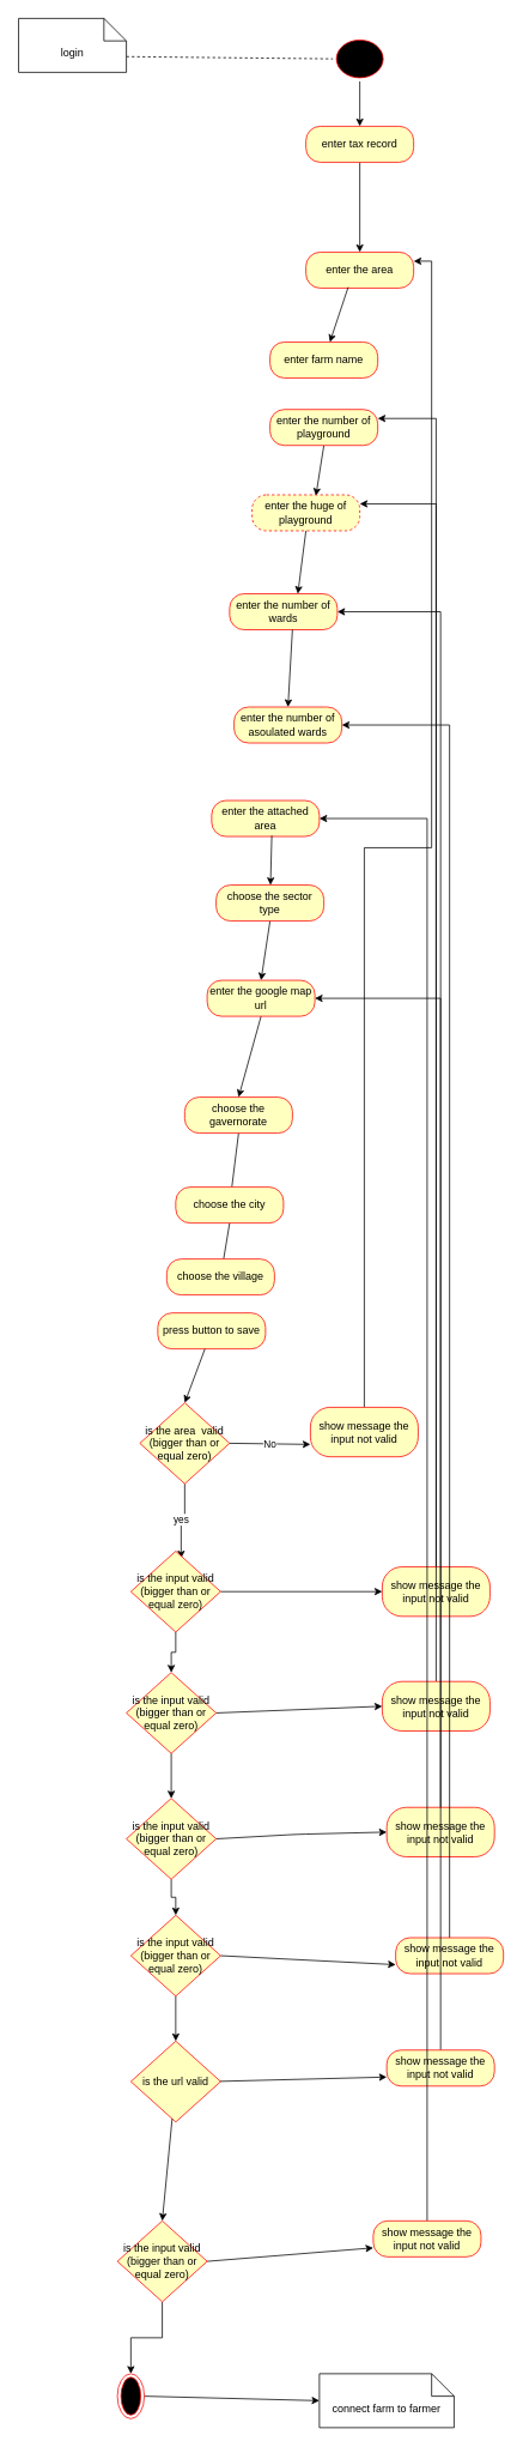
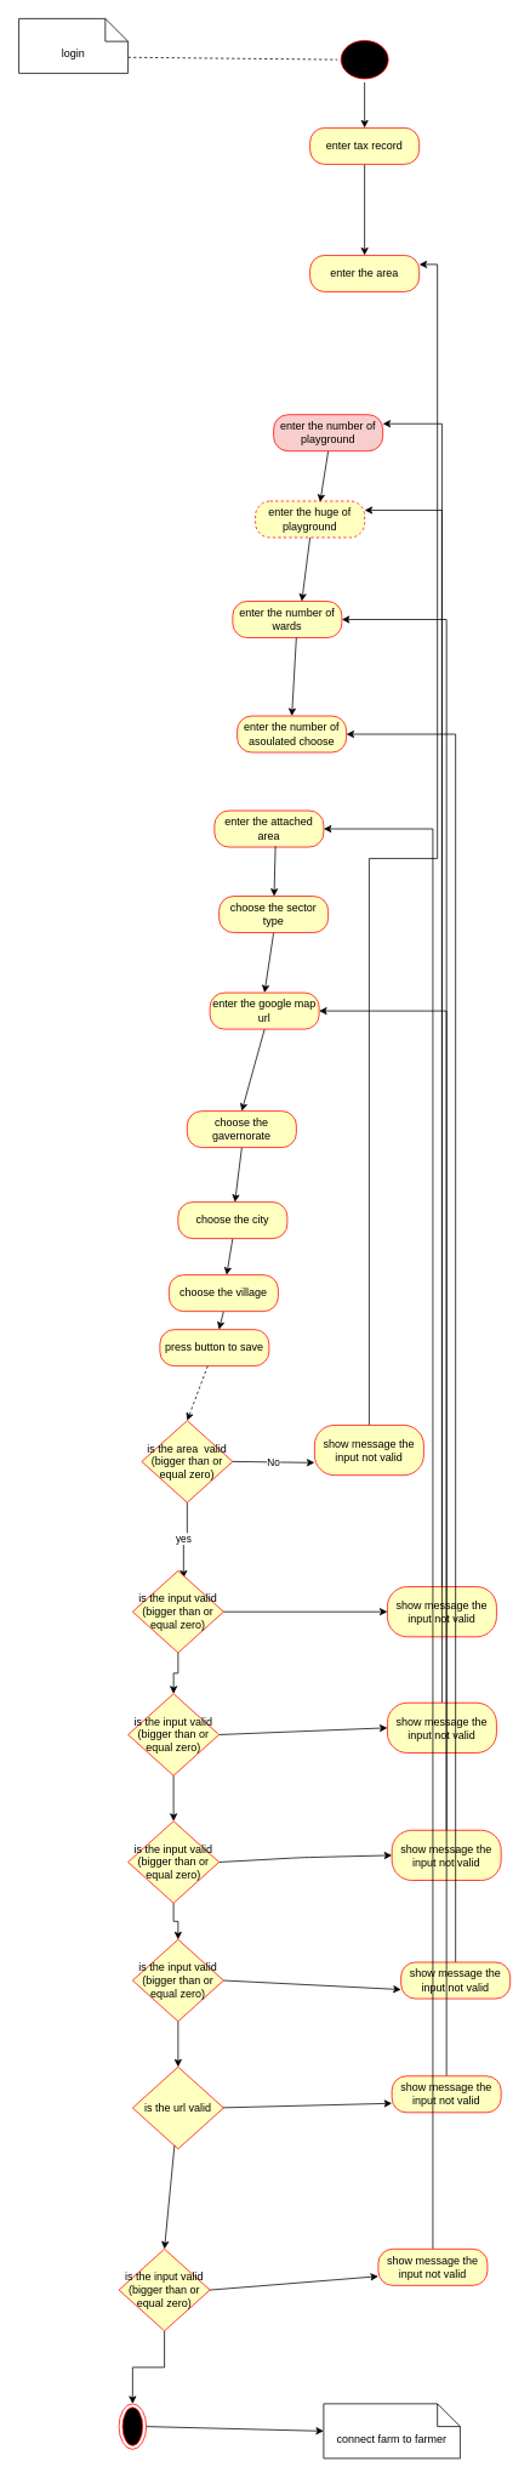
  <mxCell id="0" />
  <mxCell id="1" parent="0" />
  <mxCell id="2" style="edgeStyle=none;html=1;entryX=0.5;entryY=0;entryDx=0;entryDy=0;" parent="1" source="3" target="5" edge="1"><mxGeometry relative="1" as="geometry" /></mxCell>
  <mxCell id="3" value="" style="ellipse;html=1;shape=startState;fillColor=#000000;strokeColor=#ff0000;" parent="1" vertex="1"><mxGeometry x="370" y="40" width="60" height="50" as="geometry" /></mxCell>
  <mxCell id="4" style="edgeStyle=none;html=1;exitX=0.5;exitY=1;exitDx=0;exitDy=0;" parent="1" source="5" target="6" edge="1"><mxGeometry relative="1" as="geometry" /></mxCell>
  <mxCell id="5" value="enter tax record" style="rounded=1;whiteSpace=wrap;html=1;arcSize=40;fontColor=#000000;fillColor=#ffffc0;strokeColor=#ff0000;" parent="1" vertex="1"><mxGeometry x="340" y="140" width="120" height="40" as="geometry" /></mxCell>
  <mxCell id="6" value="enter the area" style="rounded=1;whiteSpace=wrap;html=1;arcSize=40;fontColor=#000000;fillColor=#ffffc0;strokeColor=#ff0000;" parent="1" vertex="1"><mxGeometry x="340" y="280" width="120" height="40" as="geometry" /></mxCell>
- <mxCell id="7" value="enter farm name" style="rounded=1;whiteSpace=wrap;html=1;arcSize=40;fontColor=#000000;fillColor=#ffffc0;strokeColor=#ff0000;" parent="1" vertex="1"><mxGeometry x="300" y="380" width="120" height="40" as="geometry" /></mxCell>
- <mxCell id="8" style="edgeStyle=none;html=1;exitX=0.392;exitY=0.975;exitDx=0;exitDy=0;exitPerimeter=0;" parent="1" source="6" target="7" edge="1"><mxGeometry relative="1" as="geometry"><mxPoint x="390" y="460" as="sourcePoint" /></mxGeometry></mxCell>
  <mxCell id="9" style="edgeStyle=none;html=1;exitX=0.5;exitY=1;exitDx=0;exitDy=0;entryX=0.592;entryY=0.025;entryDx=0;entryDy=0;entryPerimeter=0;" parent="1" source="10" target="12" edge="1"><mxGeometry relative="1" as="geometry"><mxPoint x="350" y="545" as="targetPoint" /></mxGeometry></mxCell>
- <mxCell id="10" value="enter the number of playground" style="rounded=1;whiteSpace=wrap;html=1;arcSize=40;fontColor=#000000;fillColor=#ffffc0;strokeColor=#ff0000;" parent="1" vertex="1"><mxGeometry x="300" y="455" width="120" height="40" as="geometry" /></mxCell>
+ <mxCell id="10" value="enter the number of playground" style="rounded=1;whiteSpace=wrap;html=1;arcSize=40;fontColor=#000000;fillColor=#f8cecc;strokeColor=#ff0000;" parent="1" vertex="1"><mxGeometry x="300" y="455" width="120" height="40" as="geometry" /></mxCell>
  <mxCell id="11" style="edgeStyle=none;html=1;exitX=0.5;exitY=1;exitDx=0;exitDy=0;entryX=0.633;entryY=0;entryDx=0;entryDy=0;entryPerimeter=0;" parent="1" source="12" target="13" edge="1"><mxGeometry relative="1" as="geometry"><mxPoint x="330" y="640" as="targetPoint" /></mxGeometry></mxCell>
  <mxCell id="12" value="enter the huge of playground" style="rounded=1;whiteSpace=wrap;html=1;arcSize=40;fontColor=#000000;fillColor=#ffffc0;strokeColor=#ff0000;dashed=1;" parent="1" vertex="1"><mxGeometry x="280" y="550" width="120" height="40" as="geometry" /></mxCell>
  <mxCell id="13" value="enter the number of wards" style="rounded=1;whiteSpace=wrap;html=1;arcSize=40;fontColor=#000000;fillColor=#ffffc0;strokeColor=#ff0000;" parent="1" vertex="1"><mxGeometry x="255" y="660" width="120" height="40" as="geometry" /></mxCell>
  <mxCell id="14" style="edgeStyle=none;html=1;exitX=0.583;exitY=1.05;exitDx=0;exitDy=0;entryX=0.5;entryY=0;entryDx=0;entryDy=0;exitPerimeter=0;" parent="1" target="15" edge="1"><mxGeometry relative="1" as="geometry"><mxPoint x="324.96" y="700" as="sourcePoint" /></mxGeometry></mxCell>
- <mxCell id="15" value="enter the number of asoulated wards" style="rounded=1;whiteSpace=wrap;html=1;arcSize=40;fontColor=#000000;fillColor=#ffffc0;strokeColor=#ff0000;" parent="1" vertex="1"><mxGeometry x="260" y="786" width="120" height="40" as="geometry" /></mxCell>
+ <mxCell id="15" value="enter the number of asoulated choose" style="rounded=1;whiteSpace=wrap;html=1;arcSize=40;fontColor=#000000;fillColor=#ffffc0;strokeColor=#ff0000;" parent="1" vertex="1"><mxGeometry x="260" y="786" width="120" height="40" as="geometry" /></mxCell>
  <mxCell id="16" value="enter the attached area" style="rounded=1;whiteSpace=wrap;html=1;arcSize=40;fontColor=#000000;fillColor=#ffffc0;strokeColor=#ff0000;" parent="1" vertex="1"><mxGeometry x="235" y="890" width="120" height="40" as="geometry" /></mxCell>
  <mxCell id="17" style="edgeStyle=none;html=1;exitX=0.558;exitY=0.975;exitDx=0;exitDy=0;exitPerimeter=0;" parent="1" source="16" target="19" edge="1"><mxGeometry relative="1" as="geometry"><mxPoint x="280" y="960" as="sourcePoint" /></mxGeometry></mxCell>
  <mxCell id="18" style="edgeStyle=none;html=1;exitX=0.5;exitY=1;exitDx=0;exitDy=0;entryX=0.5;entryY=0;entryDx=0;entryDy=0;" parent="1" source="19" target="21" edge="1"><mxGeometry relative="1" as="geometry" /></mxCell>
  <mxCell id="19" value="choose the sector type" style="rounded=1;whiteSpace=wrap;html=1;arcSize=40;fontColor=#000000;fillColor=#ffffc0;strokeColor=#ff0000;" parent="1" vertex="1"><mxGeometry x="240" y="984" width="120" height="40" as="geometry" /></mxCell>
  <mxCell id="20" style="edgeStyle=none;html=1;exitX=0.5;exitY=1;exitDx=0;exitDy=0;entryX=0.5;entryY=0;entryDx=0;entryDy=0;" parent="1" source="21" target="23" edge="1"><mxGeometry relative="1" as="geometry"><mxPoint x="290" y="1180" as="targetPoint" /></mxGeometry></mxCell>
  <mxCell id="21" value="enter the google map url" style="rounded=1;whiteSpace=wrap;html=1;arcSize=40;fontColor=#000000;fillColor=#ffffc0;strokeColor=#ff0000;" parent="1" vertex="1"><mxGeometry x="230" y="1090" width="120" height="40" as="geometry" /></mxCell>
- <mxCell id="22" style="edgeStyle=none;html=1;exitX=0.5;exitY=1;exitDx=0;exitDy=0;endArrow=none;" parent="1" source="23" target="25" edge="1"><mxGeometry relative="1" as="geometry" /></mxCell>
+ <mxCell id="22" style="edgeStyle=none;html=1;exitX=0.5;exitY=1;exitDx=0;exitDy=0;" parent="1" source="23" target="25" edge="1"><mxGeometry relative="1" as="geometry" /></mxCell>
  <mxCell id="23" value="choose the gavernorate" style="rounded=1;whiteSpace=wrap;html=1;arcSize=40;fontColor=#000000;fillColor=#ffffc0;strokeColor=#ff0000;" parent="1" vertex="1"><mxGeometry x="205" y="1220" width="120" height="40" as="geometry" /></mxCell>
- <mxCell id="24" style="edgeStyle=none;html=1;exitX=0.5;exitY=1;exitDx=0;exitDy=0;endArrow=none;" parent="1" source="25" target="27" edge="1"><mxGeometry relative="1" as="geometry" /></mxCell>
+ <mxCell id="24" style="edgeStyle=none;html=1;exitX=0.5;exitY=1;exitDx=0;exitDy=0;" parent="1" source="25" target="27" edge="1"><mxGeometry relative="1" as="geometry" /></mxCell>
  <mxCell id="25" value="choose the city" style="rounded=1;whiteSpace=wrap;html=1;arcSize=40;fontColor=#000000;fillColor=#ffffc0;strokeColor=#ff0000;" parent="1" vertex="1"><mxGeometry x="195" y="1320" width="120" height="40" as="geometry" /></mxCell>
+ <mxCell id="26" style="edgeStyle=none;html=1;exitX=0.5;exitY=1;exitDx=0;exitDy=0;" parent="1" source="27" target="28" edge="1"><mxGeometry relative="1" as="geometry" /></mxCell>
  <mxCell id="27" value="choose the village" style="rounded=1;whiteSpace=wrap;html=1;arcSize=40;fontColor=#000000;fillColor=#ffffc0;strokeColor=#ff0000;" parent="1" vertex="1"><mxGeometry x="185" y="1400" width="120" height="40" as="geometry" /></mxCell>
  <mxCell id="28" value="press button to save" style="rounded=1;whiteSpace=wrap;html=1;arcSize=40;fontColor=#000000;fillColor=#ffffc0;strokeColor=#ff0000;" parent="1" vertex="1"><mxGeometry x="175" y="1460" width="120" height="40" as="geometry" /></mxCell>
  <mxCell id="29" style="edgeStyle=none;html=1;exitX=0;exitY=0;exitDx=120;exitDy=42.5;exitPerimeter=0;entryX=0;entryY=0.5;entryDx=0;entryDy=0;dashed=1;endArrow=none;endFill=0;" parent="1" source="30" target="3" edge="1"><mxGeometry relative="1" as="geometry" /></mxCell>
  <mxCell id="30" value="login" style="shape=note2;boundedLbl=1;whiteSpace=wrap;html=1;size=25;verticalAlign=top;align=center;" parent="1" vertex="1"><mxGeometry x="20" y="20" width="120" height="60" as="geometry" /></mxCell>
- <mxCell id="31" style="edgeStyle=none;html=1;entryX=0.5;entryY=0;entryDx=0;entryDy=0;" edge="1" parent="1" target="34" source="28"><mxGeometry relative="1" as="geometry"><mxPoint x="235" y="1510" as="sourcePoint" /></mxGeometry></mxCell>
+ <mxCell id="31" style="edgeStyle=none;html=1;entryX=0.5;entryY=0;entryDx=0;entryDy=0;dashed=1;" edge="1" parent="1" target="34" source="28"><mxGeometry relative="1" as="geometry"><mxPoint x="235" y="1510" as="sourcePoint" /></mxGeometry></mxCell>
  <mxCell id="32" value="No" style="edgeStyle=none;html=1;exitX=1;exitY=0.5;exitDx=0;exitDy=0;entryX=0;entryY=0.75;entryDx=0;entryDy=0;" edge="1" parent="1" source="34" target="36"><mxGeometry relative="1" as="geometry" /></mxCell>
  <mxCell id="33" value="yes" style="edgeStyle=orthogonalEdgeStyle;rounded=0;orthogonalLoop=1;jettySize=auto;html=1;exitX=0.5;exitY=1;exitDx=0;exitDy=0;entryX=0.56;entryY=0.089;entryDx=0;entryDy=0;entryPerimeter=0;" edge="1" parent="1" source="34" target="42"><mxGeometry relative="1" as="geometry" /></mxCell>
  <mxCell id="34" value="is the area&amp;nbsp; valid (bigger than or equal zero)" style="rhombus;whiteSpace=wrap;html=1;fillColor=#ffffc0;strokeColor=#ff0000;" vertex="1" parent="1"><mxGeometry x="155" y="1560" width="100" height="90" as="geometry" /></mxCell>
  <mxCell id="35" style="edgeStyle=orthogonalEdgeStyle;rounded=0;orthogonalLoop=1;jettySize=auto;html=1;exitX=0.5;exitY=0;exitDx=0;exitDy=0;entryX=1;entryY=0.25;entryDx=0;entryDy=0;" edge="1" parent="1" source="36" target="6"><mxGeometry relative="1" as="geometry" /></mxCell>
  <mxCell id="36" value="show message the input not valid" style="rounded=1;whiteSpace=wrap;html=1;arcSize=40;fontColor=#000000;fillColor=#ffffc0;strokeColor=#ff0000;" vertex="1" parent="1"><mxGeometry x="345" y="1565" width="120" height="55" as="geometry" /></mxCell>
  <mxCell id="37" style="edgeStyle=none;html=1;exitX=1;exitY=0.5;exitDx=0;exitDy=0;entryX=0;entryY=0.5;entryDx=0;entryDy=0;entryPerimeter=0;endArrow=classic;endFill=1;" edge="1" parent="1" source="38" target="39"><mxGeometry relative="1" as="geometry" /></mxCell>
  <mxCell id="38" value="" style="ellipse;html=1;shape=endState;fillColor=#000000;strokeColor=#ff0000;" vertex="1" parent="1"><mxGeometry x="130" y="2640" width="30" height="50" as="geometry" /></mxCell>
  <mxCell id="39" value="connect farm to farmer" style="shape=note2;boundedLbl=1;whiteSpace=wrap;html=1;size=25;verticalAlign=top;align=center;" vertex="1" parent="1"><mxGeometry x="355" y="2640" width="150" height="60" as="geometry" /></mxCell>
  <mxCell id="40" style="edgeStyle=none;html=1;exitX=1;exitY=0.5;exitDx=0;exitDy=0;" edge="1" parent="1" source="42" target="44"><mxGeometry relative="1" as="geometry"><mxPoint x="385" y="1775" as="targetPoint" /></mxGeometry></mxCell>
  <mxCell id="41" style="edgeStyle=orthogonalEdgeStyle;rounded=0;orthogonalLoop=1;jettySize=auto;html=1;" edge="1" parent="1" source="42" target="47"><mxGeometry relative="1" as="geometry" /></mxCell>
  <mxCell id="42" value="is the input valid (bigger than or equal zero)" style="rhombus;whiteSpace=wrap;html=1;fillColor=#ffffc0;strokeColor=#ff0000;" vertex="1" parent="1"><mxGeometry x="145" y="1725" width="100" height="90" as="geometry" /></mxCell>
  <mxCell id="43" style="edgeStyle=orthogonalEdgeStyle;rounded=0;orthogonalLoop=1;jettySize=auto;html=1;exitX=0.5;exitY=0;exitDx=0;exitDy=0;entryX=1;entryY=0.25;entryDx=0;entryDy=0;" edge="1" parent="1" source="44" target="10"><mxGeometry relative="1" as="geometry" /></mxCell>
  <mxCell id="44" value="show message the input not valid" style="rounded=1;whiteSpace=wrap;html=1;arcSize=40;fontColor=#000000;fillColor=#ffffc0;strokeColor=#ff0000;" vertex="1" parent="1"><mxGeometry x="425" y="1742.5" width="120" height="55" as="geometry" /></mxCell>
  <mxCell id="45" style="edgeStyle=none;html=1;exitX=1;exitY=0.5;exitDx=0;exitDy=0;entryX=0;entryY=0.5;entryDx=0;entryDy=0;" edge="1" parent="1" source="47" target="49"><mxGeometry relative="1" as="geometry"><mxPoint x="390" y="1895" as="targetPoint" /></mxGeometry></mxCell>
  <mxCell id="46" style="edgeStyle=none;html=1;exitX=0.5;exitY=1;exitDx=0;exitDy=0;entryX=0.5;entryY=0;entryDx=0;entryDy=0;" edge="1" parent="1" source="47" target="52"><mxGeometry relative="1" as="geometry"><mxPoint x="190" y="2000" as="targetPoint" /></mxGeometry></mxCell>
  <mxCell id="47" value="is the input valid (bigger than or equal zero)" style="rhombus;whiteSpace=wrap;html=1;fillColor=#ffffc0;strokeColor=#ff0000;" vertex="1" parent="1"><mxGeometry x="140" y="1860" width="100" height="90" as="geometry" /></mxCell>
  <mxCell id="48" style="edgeStyle=orthogonalEdgeStyle;rounded=0;orthogonalLoop=1;jettySize=auto;html=1;exitX=0.5;exitY=0;exitDx=0;exitDy=0;entryX=1;entryY=0.25;entryDx=0;entryDy=0;" edge="1" parent="1" source="49" target="12"><mxGeometry relative="1" as="geometry" /></mxCell>
  <mxCell id="49" value="show message the input not valid" style="rounded=1;whiteSpace=wrap;html=1;arcSize=40;fontColor=#000000;fillColor=#ffffc0;strokeColor=#ff0000;" vertex="1" parent="1"><mxGeometry x="425" y="1870" width="120" height="55" as="geometry" /></mxCell>
  <mxCell id="50" style="edgeStyle=none;html=1;exitX=1;exitY=0.5;exitDx=0;exitDy=0;entryX=0;entryY=0.5;entryDx=0;entryDy=0;" edge="1" parent="1" source="52" target="54"><mxGeometry relative="1" as="geometry"><mxPoint x="390" y="2040" as="targetPoint" /><Array as="points"><mxPoint x="330" y="2040" /></Array></mxGeometry></mxCell>
  <mxCell id="51" style="edgeStyle=orthogonalEdgeStyle;rounded=0;orthogonalLoop=1;jettySize=auto;html=1;exitX=0.5;exitY=1;exitDx=0;exitDy=0;" edge="1" parent="1" source="52" target="57"><mxGeometry relative="1" as="geometry" /></mxCell>
  <mxCell id="52" value="is the input valid (bigger than or equal zero)" style="rhombus;whiteSpace=wrap;html=1;fillColor=#ffffc0;strokeColor=#ff0000;" vertex="1" parent="1"><mxGeometry x="140" y="2000" width="100" height="90" as="geometry" /></mxCell>
  <mxCell id="53" style="edgeStyle=orthogonalEdgeStyle;rounded=0;orthogonalLoop=1;jettySize=auto;html=1;exitX=0.5;exitY=0;exitDx=0;exitDy=0;entryX=1;entryY=0.5;entryDx=0;entryDy=0;" edge="1" parent="1" source="54" target="13"><mxGeometry relative="1" as="geometry" /></mxCell>
  <mxCell id="54" value="show message the input not valid" style="rounded=1;whiteSpace=wrap;html=1;arcSize=40;fontColor=#000000;fillColor=#ffffc0;strokeColor=#ff0000;" vertex="1" parent="1"><mxGeometry x="430" y="2010" width="120" height="55" as="geometry" /></mxCell>
  <mxCell id="55" style="edgeStyle=none;html=1;exitX=1;exitY=0.5;exitDx=0;exitDy=0;entryX=0;entryY=0.75;entryDx=0;entryDy=0;" edge="1" parent="1" source="57" target="59"><mxGeometry relative="1" as="geometry" /></mxCell>
  <mxCell id="56" style="edgeStyle=orthogonalEdgeStyle;rounded=0;orthogonalLoop=1;jettySize=auto;html=1;exitX=0.5;exitY=1;exitDx=0;exitDy=0;" edge="1" parent="1" source="57" target="61"><mxGeometry relative="1" as="geometry" /></mxCell>
  <mxCell id="57" value="is the input valid (bigger than or equal zero)" style="rhombus;whiteSpace=wrap;html=1;fillColor=#ffffc0;strokeColor=#ff0000;" vertex="1" parent="1"><mxGeometry x="145" y="2130" width="100" height="90" as="geometry" /></mxCell>
  <mxCell id="58" style="edgeStyle=orthogonalEdgeStyle;rounded=0;orthogonalLoop=1;jettySize=auto;html=1;exitX=0.5;exitY=0;exitDx=0;exitDy=0;entryX=1;entryY=0.5;entryDx=0;entryDy=0;" edge="1" parent="1" source="59" target="15"><mxGeometry relative="1" as="geometry" /></mxCell>
  <mxCell id="59" value="show message the input not valid" style="rounded=1;whiteSpace=wrap;html=1;arcSize=40;fontColor=#000000;fillColor=#ffffc0;strokeColor=#ff0000;" vertex="1" parent="1"><mxGeometry x="440" y="2155" width="120" height="40" as="geometry" /></mxCell>
  <mxCell id="60" style="edgeStyle=none;html=1;exitX=1;exitY=0.5;exitDx=0;exitDy=0;entryX=0;entryY=0.75;entryDx=0;entryDy=0;" edge="1" parent="1" target="63"><mxGeometry relative="1" as="geometry"><mxPoint x="235" y="2315" as="sourcePoint" /></mxGeometry></mxCell>
  <mxCell id="61" value="is the url valid" style="rhombus;whiteSpace=wrap;html=1;fillColor=#ffffc0;strokeColor=#ff0000;" vertex="1" parent="1"><mxGeometry x="145" y="2270" width="100" height="90" as="geometry" /></mxCell>
  <mxCell id="62" style="edgeStyle=orthogonalEdgeStyle;rounded=0;orthogonalLoop=1;jettySize=auto;html=1;exitX=0.5;exitY=0;exitDx=0;exitDy=0;entryX=1;entryY=0.5;entryDx=0;entryDy=0;" edge="1" parent="1" source="63" target="21"><mxGeometry relative="1" as="geometry" /></mxCell>
  <mxCell id="63" value="show message the input not valid" style="rounded=1;whiteSpace=wrap;html=1;arcSize=40;fontColor=#000000;fillColor=#ffffc0;strokeColor=#ff0000;" vertex="1" parent="1"><mxGeometry x="430" y="2280" width="120" height="40" as="geometry" /></mxCell>
  <mxCell id="64" style="edgeStyle=none;html=1;entryX=0.5;entryY=0;entryDx=0;entryDy=0;" edge="1" parent="1" target="67" source="61"><mxGeometry relative="1" as="geometry"><mxPoint x="185" y="2390" as="sourcePoint" /></mxGeometry></mxCell>
  <mxCell id="65" style="edgeStyle=none;html=1;exitX=1;exitY=0.5;exitDx=0;exitDy=0;entryX=0;entryY=0.75;entryDx=0;entryDy=0;" edge="1" parent="1" source="67" target="69"><mxGeometry relative="1" as="geometry" /></mxCell>
  <mxCell id="66" style="edgeStyle=orthogonalEdgeStyle;rounded=0;orthogonalLoop=1;jettySize=auto;html=1;exitX=0.5;exitY=1;exitDx=0;exitDy=0;" edge="1" parent="1" source="67" target="38"><mxGeometry relative="1" as="geometry" /></mxCell>
  <mxCell id="67" value="is the input valid (bigger than or equal zero)" style="rhombus;whiteSpace=wrap;html=1;fillColor=#ffffc0;strokeColor=#ff0000;" vertex="1" parent="1"><mxGeometry x="130" y="2470" width="100" height="90" as="geometry" /></mxCell>
  <mxCell id="68" style="edgeStyle=orthogonalEdgeStyle;rounded=0;orthogonalLoop=1;jettySize=auto;html=1;exitX=0.5;exitY=0;exitDx=0;exitDy=0;entryX=1;entryY=0.5;entryDx=0;entryDy=0;" edge="1" parent="1" source="69" target="16"><mxGeometry relative="1" as="geometry" /></mxCell>
  <mxCell id="69" value="show message the input not valid" style="rounded=1;whiteSpace=wrap;html=1;arcSize=40;fontColor=#000000;fillColor=#ffffc0;strokeColor=#ff0000;" vertex="1" parent="1"><mxGeometry x="415" y="2470" width="120" height="40" as="geometry" /></mxCell>
